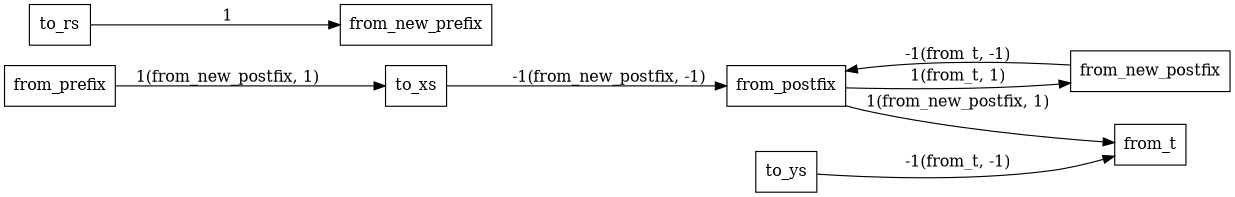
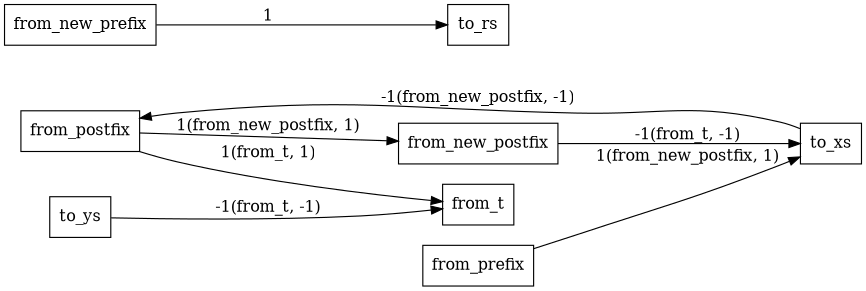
  digraph {
    rankdir=LR
    node [fillcolor=white shape=box style=filled]
    n1 [label=<from_t>]
    n2 [label=<from_postfix>]
    n3 [label=<from_new_postfix>]
    n4 [label=<from_prefix>]
    n5 [label=<to_xs>]
    n6 [label=<from_new_prefix>]
    n7 [label=<to_rs>]
    n8 [label=<to_ys>]
-   n2 -> n1 [label="1(from_new_postfix, 1)"]
-   n2 -> n3 [label="1(from_t, 1)"]
-   n3 -> n2 [label="-1(from_t, -1)"]
+   n2 -> n1 [label="1(from_t, 1)"]
+   n2 -> n3 [label="1(from_new_postfix, 1)"]
+   n3 -> n5 [label="-1(from_t, -1)"]
    n4 -> n5 [label="1(from_new_postfix, 1)"]
    n5 -> n2 [label="-1(from_new_postfix, -1)"]
-   n7 -> n6 [label=1]
+   n6 -> n7 [label=1]
    n8 -> n1 [label="-1(from_t, -1)"]
  }
